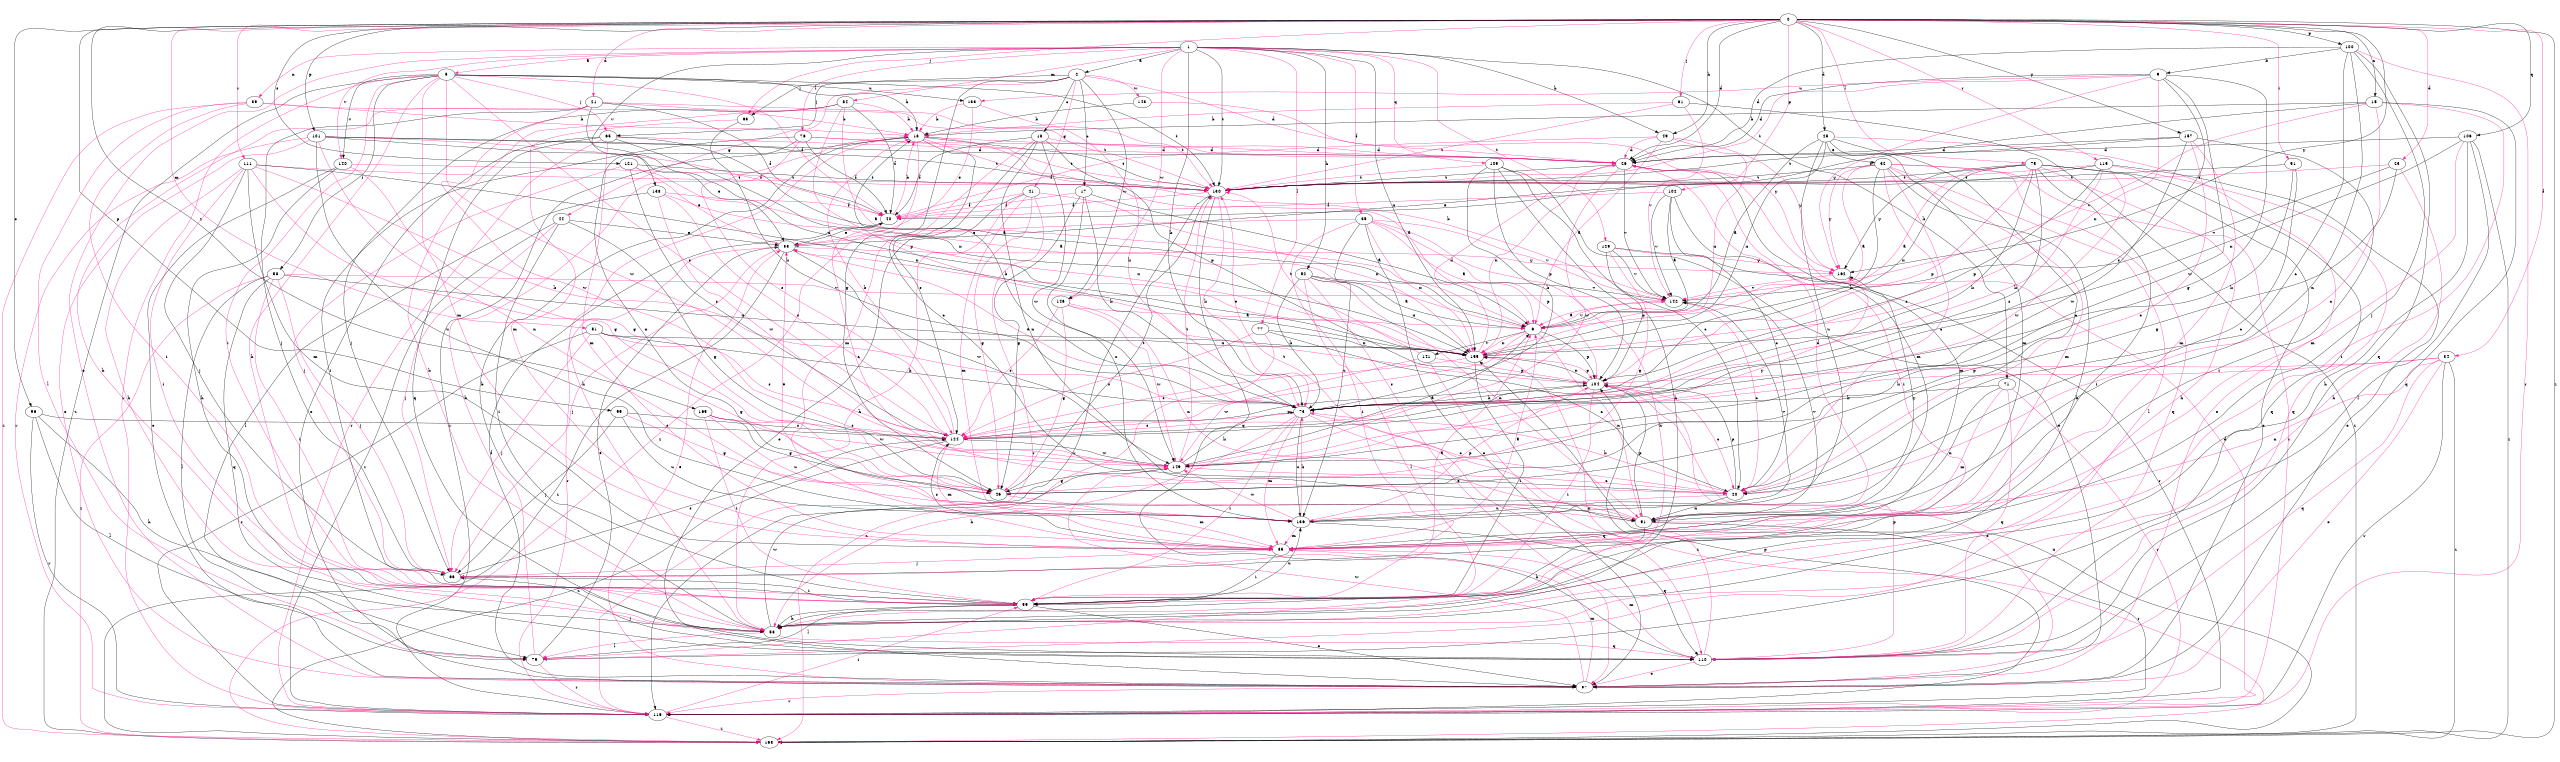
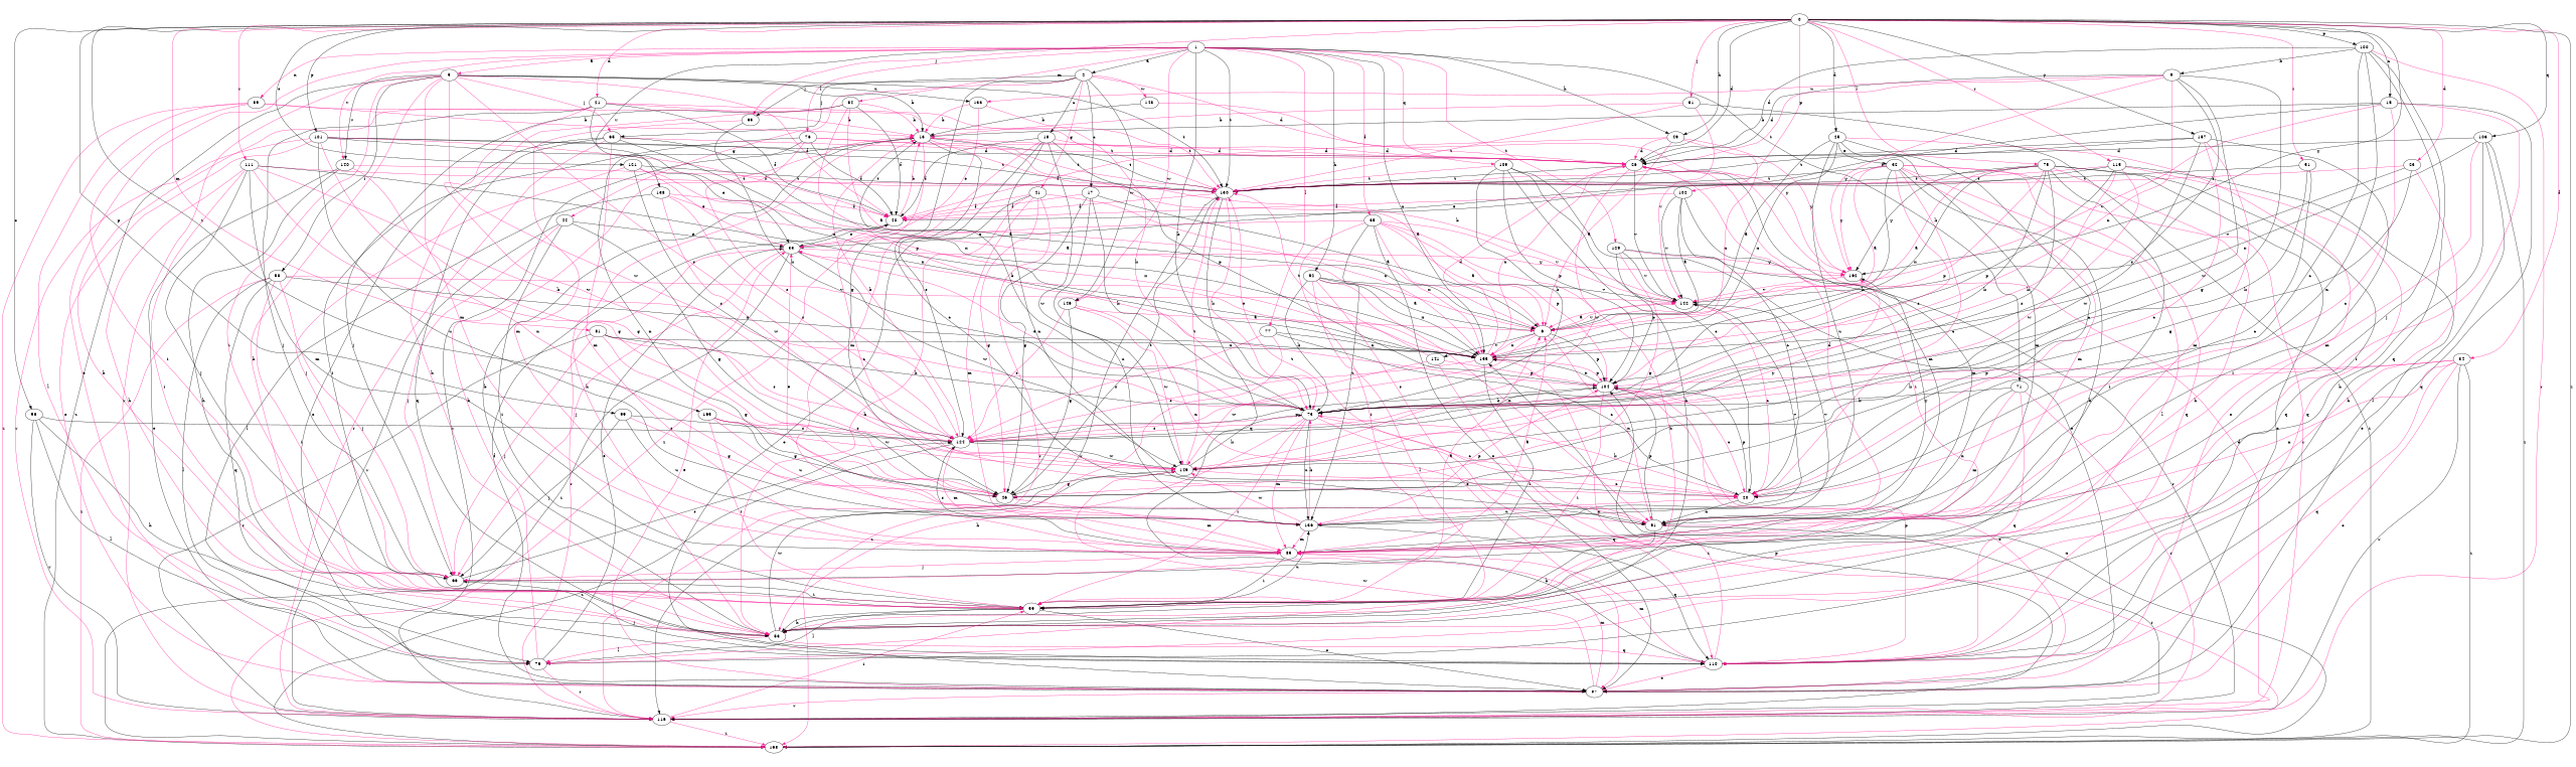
  strict digraph {
    edge [color=deeppink]
    0
    15
    21
    23
    25
    26
    34
    49
    n9 [label=51]
    61
    63
    75
    81
    96
    99
    100
    101
    102
    106
    111
    115
    121
    157
    162
    165
    168
    9
    130
    155
    46
    124
    133
    149
    13
    40
    59
    142
    20
    110
    53
    66
    97
    85
    6
    136
    32
    73
    116
    91
    104
    79
    33
    1
    2
    5
    35
    52
    71
    76
    77
    84
    89
    109
    129
    138
    140
    146
    17
    18
    41
    44
    65
    148
    58
    141
    0 -> 15 [color=black label=c]
    0 -> 21 [label=d]
    0 -> 23 [label=d]
    0 -> 25 [color=black label=d]
    0 -> 26 [color=black label=d]
    0 -> 34 [label=f]
    0 -> 49 [color=black label=h]
    0 -> n9 [label=i]
    0 -> 61 [label=j]
    0 -> 63 [label=j]
    0 -> 75 [label=l]
    0 -> 81 [label=m]
    0 -> 96 [color=black label=o]
    0 -> 99 [color=black label=p]
    0 -> 100 [color=black label=p]
    0 -> 101 [color=black label=p]
    0 -> 102 [label=p]
    0 -> 106 [color=black label=q]
    0 -> 111 [label=r]
    0 -> 115 [label=r]
    0 -> 121 [color=black label=s]
    0 -> 157 [color=black label=y]
    0 -> 162 [color=black label=y]
    0 -> 165 [color=black label=z]
    0 -> 168 [color=black label=z]
    15 -> 13 [color=black label=b]
    15 -> 40 [color=black label=f]
    15 -> 59 [label=i]
    15 -> 142 [label=v]
    15 -> 20 [label=c]
    15 -> 110 [color=black label=q]
    21 -> 130 [label=t]
    21 -> 155 [color=black label=x]
    21 -> 149 [label=w]
    21 -> 13 [label=b]
    21 -> 40 [color=black label=f]
    21 -> 53 [label=h]
    21 -> 66 [color=black label=j]
    23 -> 130 [label=t]
    23 -> 46 [color=black label=g]
    23 -> 142 [color=black label=v]
    23 -> 53 [label=h]
    25 -> 155 [color=black label=x]
    25 -> 20 [color=black label=c]
    25 -> 97 [label=o]
    25 -> 85 [color=black label=m]
    25 -> 6 [color=black label=a]
    25 -> 136 [color=black label=u]
    25 -> 32 [color=black label=e]
    26 -> 130 [color=black label=t]
    26 -> 155 [label=x]
    26 -> 149 [label=w]
    26 -> 59 [label=i]
    26 -> 142 [color=black label=v]
    26 -> 85 [color=black label=m]
    34 -> 168 [color=black label=z]
    34 -> 110 [label=q]
    34 -> 97 [label=o]
    34 -> 73 [label=k]
    34 -> 116 [color=black label=r]
    34 -> 91 [label=n]
    34 -> 104 [label=p]
    49 -> 26 [label=d]
    49 -> 162 [label=y]
    49 -> 155 [label=x]
    49 -> 40 [label=f]
    49 -> 6 [label=a]
    n9 -> 130 [color=black label=t]
    n9 -> 20 [color=black label=c]
    n9 -> 73 [color=black label=k]
    61 -> 168 [color=black label=z]
    61 -> 130 [label=t]
    61 -> 13 [label=b]
    61 -> 142 [label=v]
    63 -> 85 [label=m]
    63 -> 73 [color=black label=k]
    75 -> 162 [color=black label=y]
    75 -> 130 [color=black label=t]
    75 -> 155 [color=black label=x]
    75 -> 124 [color=black label=s]
    75 -> 59 [color=black label=i]
    75 -> 110 [color=black label=q]
    75 -> 53 [label=h]
    75 -> 97 [color=black label=o]
    75 -> 6 [label=a]
    75 -> 73 [color=black label=k]
    75 -> 104 [label=p]
    81 -> 155 [color=black label=x]
    81 -> 46 [label=g]
    81 -> 124 [label=s]
    81 -> 66 [label=j]
    81 -> 73 [color=black label=k]
    81 -> 116 [color=black label=r]
    96 -> 124 [color=black label=s]
    96 -> 53 [color=black label=h]
    96 -> 116 [color=black label=r]
    96 -> 79 [color=black label=l]
    99 -> 46 [label=g]
    99 -> 124 [color=black label=s]
    99 -> 66 [color=black label=j]
    99 -> 136 [color=black label=u]
    100 -> 26 [color=black label=d]
    100 -> 9 [color=black label=b]
    100 -> 20 [color=black label=c]
    100 -> 110 [color=black label=q]
    100 -> 66 [color=black label=j]
    100 -> 116 [label=r]
    100 -> 91 [color=black label=n]
    101 -> 26 [color=black label=d]
    101 -> 130 [color=black label=t]
    101 -> 40 [label=f]
    101 -> 97 [label=o]
    101 -> 136 [color=black label=u]
    101 -> 116 [label=r]
    101 -> 91 [label=n]
    101 -> 33 [color=black label=e]
    102 -> 40 [label=f]
    102 -> 142 [color=black label=v]
    102 -> 20 [color=black label=c]
    102 -> 85 [color=black label=m]
    102 -> 6 [color=black label=a]
    106 -> 26 [color=black label=d]
    106 -> 168 [color=black label=z]
    106 -> 155 [color=black label=x]
    106 -> 53 [color=black label=h]
    106 -> 85 [label=m]
    106 -> 79 [color=black label=l]
    111 -> 130 [label=t]
    111 -> 155 [color=black label=x]
    111 -> 46 [label=g]
    111 -> 59 [label=i]
    111 -> 53 [label=h]
    111 -> 66 [color=black label=j]
    111 -> 85 [color=black label=m]
    111 -> 73 [label=k]
    115 -> 130 [label=t]
    115 -> 149 [label=w]
    115 -> 110 [label=q]
    115 -> 97 [color=black label=o]
    115 -> 73 [label=k]
    115 -> 104 [color=black label=p]
    115 -> 33 [color=black label=e]
    121 -> 130 [color=black label=t]
    121 -> 124 [color=black label=s]
    121 -> 66 [label=j]
    121 -> 6 [label=a]
    121 -> 33 [label=e]
    157 -> 26 [color=black label=d]
    157 -> 130 [color=black label=t]
    157 -> 149 [color=black label=w]
    157 -> 59 [color=black label=i]
    157 -> 20 [label=c]
    157 -> 85 [label=m]
    162 -> 142 [label=v]
    165 -> 46 [color=black label=g]
    165 -> 124 [label=s]
    165 -> 149 [label=w]
    165 -> 59 [label=i]
    165 -> 136 [label=u]
    168 -> 155 [color=black label=x]
    9 -> 26 [color=black label=d]
    9 -> 162 [label=y]
    9 -> 130 [label=t]
    9 -> 155 [label=x]
    9 -> 46 [color=black label=g]
    9 -> 124 [color=black label=s]
    9 -> 133 [label=u]
    9 -> 149 [color=black label=w]
    130 -> 40 [label=f]
    130 -> 110 [color=black label=q]
    130 -> 73 [label=k]
    130 -> 116 [color=black label=r]
    155 -> 26 [label=d]
    155 -> 124 [label=s]
    155 -> 59 [color=black label=i]
    155 -> 104 [label=p]
    155 -> 33 [label=e]
    46 -> 130 [color=black label=t]
    46 -> 85 [label=m]
    124 -> 168 [color=black label=z]
    124 -> 149 [color=black label=w]
    124 -> 13 [label=b]
    124 -> 85 [label=m]
    124 -> 104 [color=black label=p]
    133 -> 13 [label=b]
    133 -> 73 [label=k]
    133 -> 33 [label=e]
    149 -> 162 [label=y]
    149 -> 130 [label=t]
    149 -> 46 [color=black label=g]
    149 -> 20 [label=c]
-   149 -> 6 [color=black label=a]
    149 -> 73 [color=black label=k]
    13 -> 26 [label=d]
    13 -> 168 [label=z]
    13 -> 130 [color=black label=t]
    13 -> 20 [color=black label=c]
    13 -> 53 [label=h]
    13 -> 6 [label=a]
    13 -> 116 [color=black label=r]
    40 -> 13 [label=b]
    40 -> 20 [label=c]
    40 -> 33 [color=black label=e]
    59 -> 53 [color=black label=h]
    59 -> 97 [color=black label=o]
    59 -> 136 [color=black label=u]
    59 -> 79 [color=black label=l]
    142 -> 13 [label=b]
    142 -> 20 [label=c]
    142 -> 6 [label=a]
    20 -> 136 [label=u]
    20 -> 73 [label=k]
    20 -> 91 [color=black label=n]
    20 -> 104 [color=black label=p]
    110 -> 155 [label=x]
    110 -> 66 [color=black label=j]
    110 -> 97 [label=o]
    110 -> 85 [label=m]
    110 -> 104 [label=p]
    53 -> 149 [color=black label=w]
    53 -> 13 [color=black label=b]
    53 -> 110 [label=q]
    53 -> 79 [label=l]
    66 -> 124 [color=black label=s]
    66 -> 59 [color=black label=i]
    66 -> 6 [label=a]
    97 -> 149 [label=w]
    97 -> 40 [color=black label=f]
    97 -> 85 [label=m]
    97 -> 116 [label=r]
    97 -> 33 [label=e]
    85 -> 124 [color=black label=s]
    85 -> 59 [color=black label=i]
    85 -> 66 [label=j]
    85 -> 6 [label=a]
    6 -> 155 [label=x]
    6 -> 124 [label=s]
    6 -> 142 [label=v]
    6 -> 91 [label=n]
    6 -> 104 [color=black label=p]
    6 -> 141 [color=black label=v]
    136 -> 162 [color=black label=y]
    136 -> 149 [label=w]
    136 -> 142 [color=black label=v]
    136 -> 110 [color=black label=q]
    136 -> 85 [label=m]
    136 -> 73 [label=k]
    136 -> 104 [label=p]
    136 -> 33 [label=e]
    32 -> 162 [label=y]
    32 -> 130 [color=black label=t]
    32 -> 124 [label=s]
    32 -> 20 [label=c]
    32 -> 110 [label=q]
    32 -> 53 [color=black label=h]
    32 -> 85 [label=m]
    32 -> 6 [label=a]
    32 -> 73 [color=black label=k]
    32 -> 116 [label=r]
    32 -> 79 [label=l]
    73 -> 124 [label=s]
    73 -> 13 [color=black label=b]
    73 -> 59 [label=i]
    73 -> 20 [label=c]
    73 -> 110 [label=q]
    73 -> 53 [label=h]
    73 -> 85 [label=m]
    73 -> 136 [color=black label=u]
    73 -> 33 [label=e]
    116 -> 26 [label=d]
    116 -> 168 [label=z]
    116 -> 59 [label=i]
    116 -> 104 [color=black label=p]
    91 -> 26 [label=d]
    91 -> 130 [label=t]
    91 -> 142 [color=black label=v]
    91 -> 53 [color=black label=h]
    91 -> 116 [color=black label=r]
    91 -> 104 [color=black label=p]
    104 -> 155 [color=black label=x]
    104 -> 59 [label=i]
    104 -> 20 [label=c]
    104 -> 97 [label=o]
    104 -> 73 [color=black label=k]
    79 -> 13 [label=b]
    79 -> 116 [label=r]
    79 -> 33 [color=black label=e]
    33 -> 162 [label=y]
    33 -> 168 [color=black label=z]
    33 -> 149 [color=black label=w]
    33 -> 66 [label=j]
    33 -> 116 [label=r]
    1 -> 49 [color=black label=h]
    1 -> 130 [color=black label=t]
    1 -> 155 [color=black label=x]
    1 -> 97 [label=o]
    1 -> 73 [color=black label=k]
    1 -> 2 [color=black label=a]
    1 -> 5 [label=a]
    1 -> 35 [label=f]
    1 -> 52 [color=black label=h]
    1 -> 71 [color=black label=k]
    1 -> 76 [label=l]
    1 -> 77 [label=l]
    1 -> 84 [label=m]
    1 -> 89 [label=n]
    1 -> 109 [label=q]
    1 -> 129 [label=t]
    1 -> 138 [color=black label=v]
    1 -> 140 [label=v]
    1 -> 146 [label=w]
    2 -> 26 [label=d]
    2 -> 63 [color=black label=j]
    2 -> 46 [color=black label=g]
    2 -> 146 [color=black label=w]
    2 -> 17 [color=black label=c]
    2 -> 18 [color=black label=c]
    2 -> 41 [label=g]
    2 -> 44 [label=g]
    2 -> 65 [color=black label=j]
    2 -> 148 [label=w]
    5 -> 168 [color=black label=z]
    5 -> 130 [color=black label=t]
    5 -> 124 [label=s]
    5 -> 133 [color=black label=u]
    5 -> 149 [label=w]
    5 -> 13 [color=black label=b]
    5 -> 40 [label=f]
    5 -> 59 [label=i]
    5 -> 53 [label=h]
    5 -> 85 [label=m]
    5 -> 116 [label=r]
    5 -> 140 [color=black label=v]
    5 -> 65 [label=j]
    5 -> 58 [color=black label=i]
    35 -> 155 [label=x]
    35 -> 59 [label=i]
    35 -> 142 [label=v]
    35 -> 53 [label=h]
    35 -> 97 [color=black label=o]
    35 -> 6 [label=a]
    35 -> 136 [color=black label=u]
    35 -> 104 [label=p]
    35 -> 33 [label=e]
    52 -> 155 [color=black label=x]
    52 -> 142 [color=black label=v]
    52 -> 97 [label=o]
    52 -> 6 [color=black label=a]
    52 -> 73 [color=black label=k]
    52 -> 91 [label=n]
    52 -> 79 [label=l]
    71 -> 110 [label=q]
    71 -> 85 [label=m]
    71 -> 73 [color=black label=k]
    71 -> 116 [label=r]
    71 -> 91 [color=black label=n]
    76 -> 26 [label=d]
    76 -> 130 [label=t]
    76 -> 124 [label=s]
    76 -> 40 [color=black label=f]
    76 -> 59 [color=black label=i]
    76 -> 91 [color=black label=n]
    77 -> 168 [label=z]
    77 -> 155 [color=black label=x]
    77 -> 124 [label=s]
    77 -> 20 [color=black label=c]
    84 -> 13 [label=b]
    84 -> 40 [color=black label=f]
    84 -> 53 [label=h]
    84 -> 66 [color=black label=j]
    84 -> 6 [label=a]
    84 -> 104 [label=p]
    89 -> 168 [label=z]
    89 -> 130 [label=t]
    89 -> 13 [label=b]
    89 -> 59 [label=i]
    89 -> 79 [label=l]
    109 -> 130 [label=t]
    109 -> 20 [color=black label=c]
    109 -> 53 [color=black label=h]
    109 -> 97 [color=black label=o]
    109 -> 73 [color=black label=k]
    109 -> 104 [color=black label=p]
    129 -> 162 [label=y]
    129 -> 46 [label=g]
    129 -> 142 [color=black label=v]
    129 -> 116 [color=black label=r]
    129 -> 104 [color=black label=p]
    138 -> 155 [label=x]
    138 -> 124 [label=s]
    138 -> 149 [label=w]
    138 -> 40 [label=f]
    138 -> 79 [color=black label=l]
    140 -> 130 [label=t]
    140 -> 46 [label=g]
    140 -> 53 [color=black label=h]
    140 -> 97 [color=black label=o]
-   146 -> 46 [label=g]
+   146 -> 46 [color=black label=g]
    146 -> 124 [label=s]
    146 -> 149 [label=w]
    146 -> 6 [label=a]
    146 -> 91 [label=n]
    17 -> 46 [color=black label=g]
    17 -> 40 [label=f]
    17 -> 6 [color=black label=a]
    17 -> 136 [color=black label=u]
    17 -> 73 [color=black label=k]
    18 -> 26 [label=d]
    18 -> 124 [color=black label=s]
    18 -> 149 [color=black label=w]
    18 -> 40 [color=black label=f]
    18 -> 85 [label=m]
    18 -> 91 [color=black label=n]
    18 -> 104 [color=black label=p]
    41 -> 155 [label=x]
    41 -> 46 [label=g]
    41 -> 40 [label=f]
    41 -> 53 [label=h]
    41 -> 97 [color=black label=o]
    41 -> 85 [label=m]
    41 -> 116 [label=r]
    44 -> 46 [color=black label=g]
    44 -> 59 [color=black label=i]
    44 -> 66 [label=j]
    44 -> 116 [color=black label=r]
    44 -> 33 [color=black label=e]
    65 -> 26 [label=d]
    65 -> 155 [color=black label=x]
    65 -> 110 [color=black label=q]
    65 -> 97 [color=black label=o]
    65 -> 85 [label=m]
    65 -> 6 [color=black label=a]
    65 -> 116 [label=r]
    148 -> 162 [label=y]
    148 -> 13 [color=black label=b]
    58 -> 168 [label=z]
    58 -> 155 [color=black label=x]
    58 -> 59 [label=i]
    58 -> 142 [label=v]
    58 -> 110 [color=black label=q]
    58 -> 66 [label=j]
    58 -> 79 [color=black label=l]
    141 -> 168 [label=z]
    141 -> 130 [label=t]
    141 -> 149 [label=w]
    141 -> 104 [label=p]
  }
